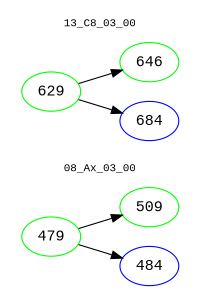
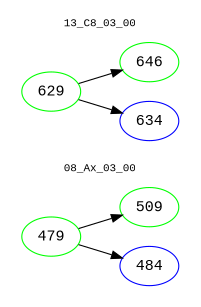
  digraph {
    fontname="Liberation Mono"
    rankdir=LR
    node [color=green fontname="Liberation Mono"]
    edge [color=black fontname="Liberation Mono"]
    n1 [label=479]
    n2 [color=blue label=484]
    n3 [label=509]
    n4 [label=629]
-   n5 [color=blue label=684]
+   n5 [color=blue label=634]
    n6 [label=646]
    subgraph cluster_1 {
      color=white
      fontsize=10
      label="08_Ax_03_00"
      n1
      n2
      n3
    }
    subgraph cluster_2 {
      color=white
      fontsize=10
      label="13_C8_03_00"
      n4
      n5
      n6
    }
    n1 -> n2
    n1 -> n3
    n4 -> n5
    n4 -> n6
  }
